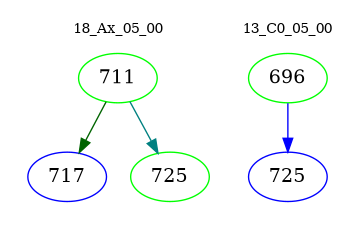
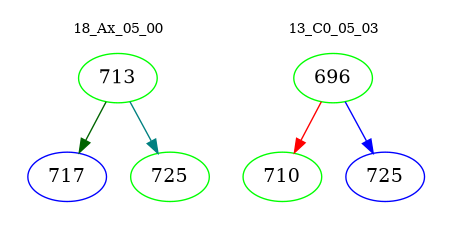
  digraph {
    node [color=green]
-   n1 [label=711]
+   n1 [label=713]
    n2 [color=blue label=717]
    n3 [label=725]
    n4 [label=696]
+   n5 [label=710]
    n6 [color=blue label=725]
    subgraph cluster_1 {
      color=white
      fontsize=10
      label="18_Ax_05_00"
      n1
      n2
      n3
    }
    subgraph cluster_2 {
      color=white
      fontsize=10
-     label="13_C0_05_00"
+     label="13_C0_05_03"
      n4
+     n5
      n6
    }
    n1 -> n2 [color=darkgreen]
    n1 -> n3 [color=teal]
+   n4 -> n5 [color=red]
    n4 -> n6 [color=blue]
  }
